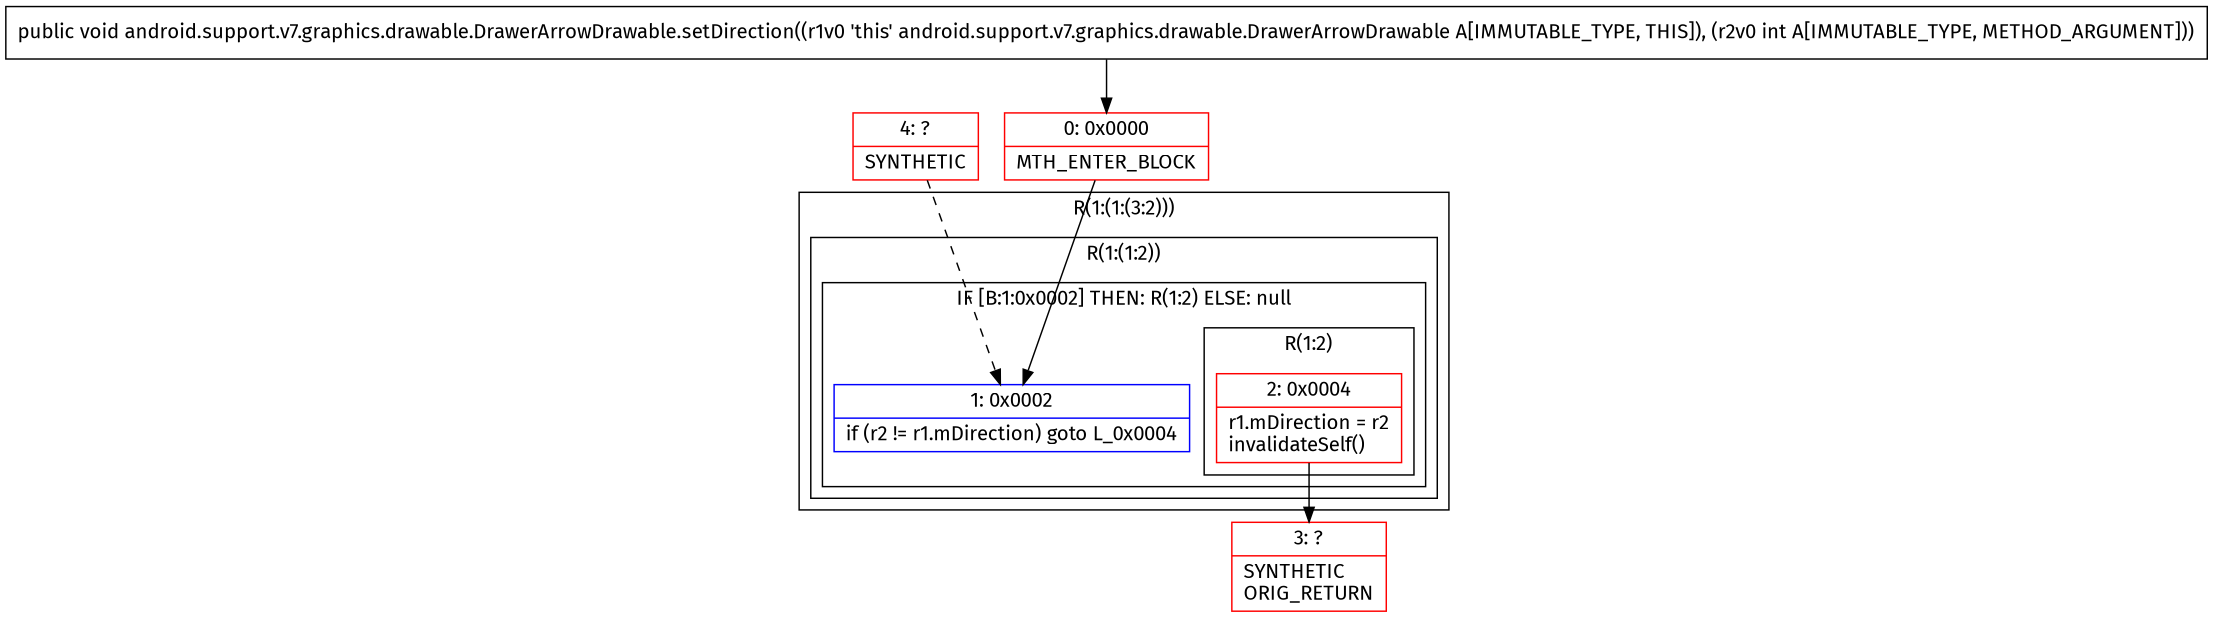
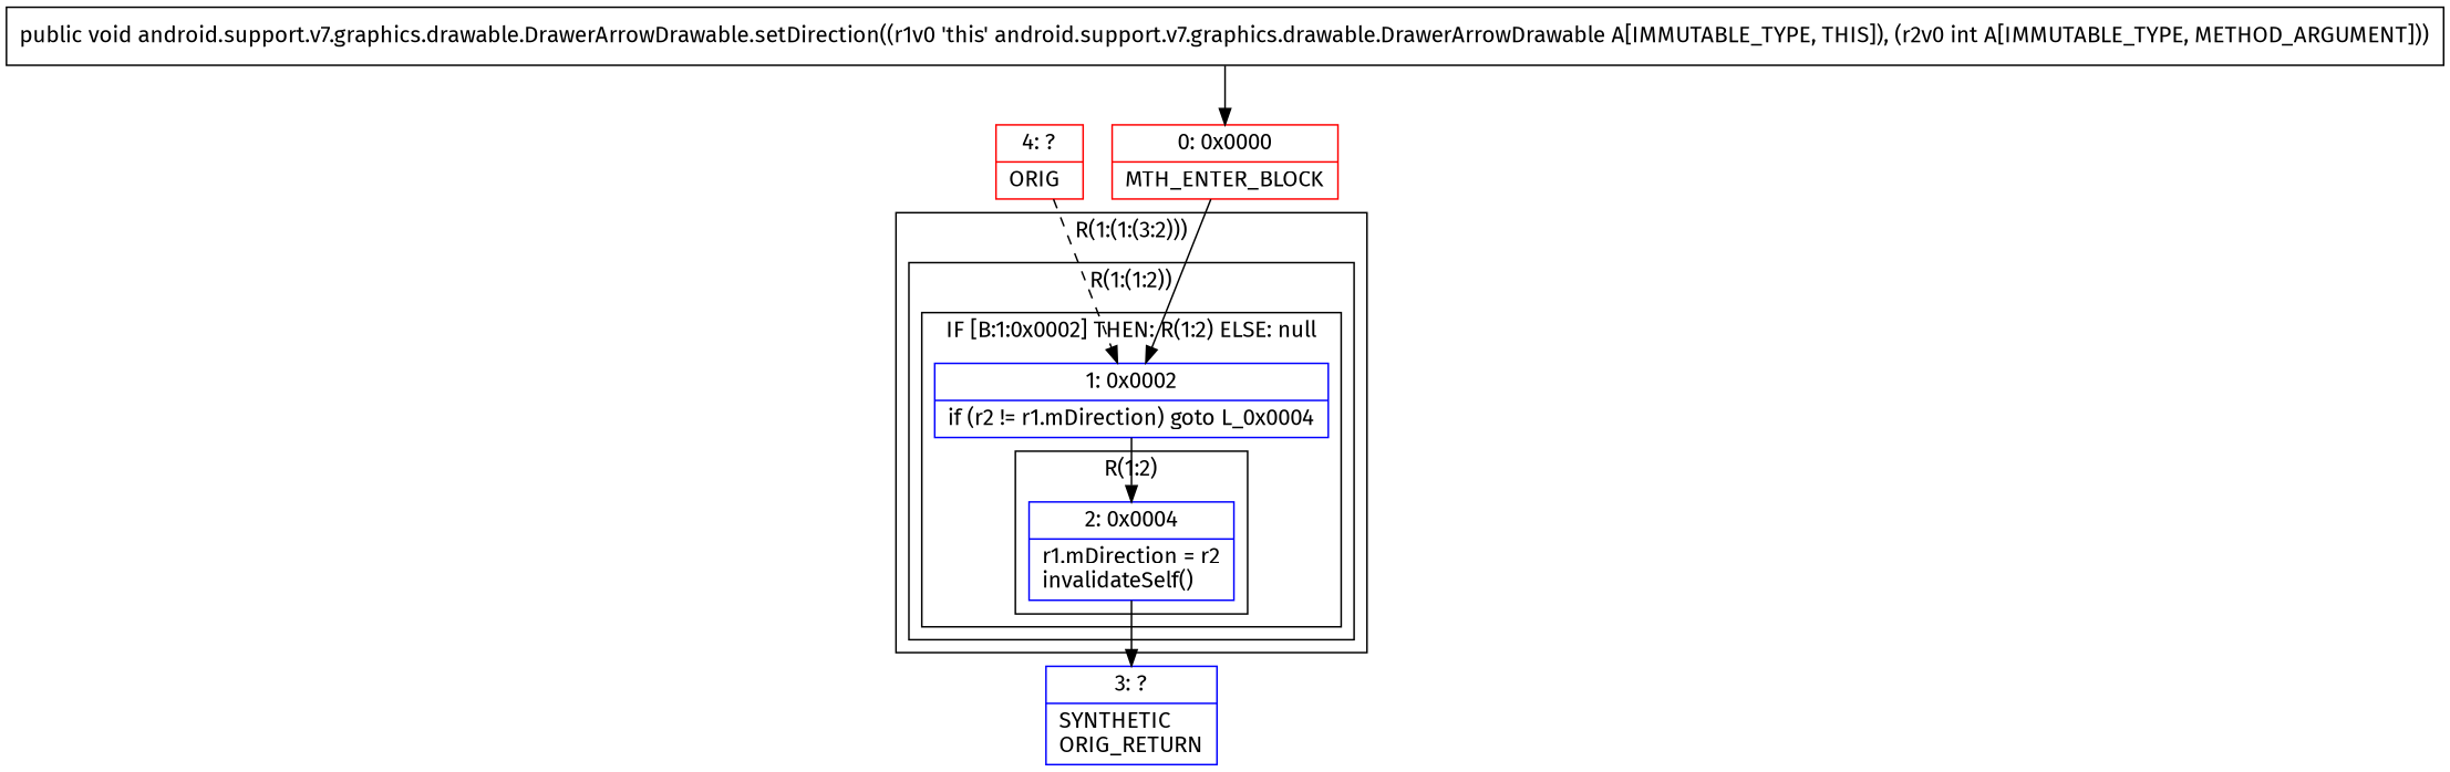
  digraph {
    fontname="Fira Sans"
    node [color=red fontname="Fira Sans" shape=record]
    edge [fontname="Fira Sans"]
-   n1 [label="{2\:\ 0x0004|r1.mDirection = r2\linvalidateSelf()\l}"]
+   n1 [color=blue label="{2\:\ 0x0004|r1.mDirection = r2\linvalidateSelf()\l}"]
    n2 [color=blue label="{1\:\ 0x0002|if (r2 != r1.mDirection) goto L_0x0004\l}"]
-   n3 [label="{3\:\ ?|SYNTHETIC\lORIG_RETURN\l}"]
-   n4 [label="{4\:\ ?|SYNTHETIC\l}"]
+   n3 [color=blue label="{3\:\ ?|SYNTHETIC\lORIG_RETURN\l}"]
+   n4 [label="{4\:\ ?|ORIG\l}"]
    n5 [label="{0\:\ 0x0000|MTH_ENTER_BLOCK\l}"]
    n6 [label="{public void android.support.v7.graphics.drawable.DrawerArrowDrawable.setDirection((r1v0 'this' android.support.v7.graphics.drawable.DrawerArrowDrawable A[IMMUTABLE_TYPE, THIS]), (r2v0 int A[IMMUTABLE_TYPE, METHOD_ARGUMENT])) }" color=""]
    subgraph cluster_1 {
      label="R(1:(1:(3:2)))"
      subgraph cluster_2 {
        label="R(1:(1:2))"
        subgraph cluster_3 {
          label="IF [B:1:0x0002] THEN: R(1:2) ELSE: null"
          n2
          subgraph cluster_4 {
            label="R(1:2)"
            n1
          }
        }
      }
    }
    n1 -> n3
+   n2 -> n1
    n4 -> n2 [style=dashed]
    n5 -> n2
    n6 -> n5
  }
